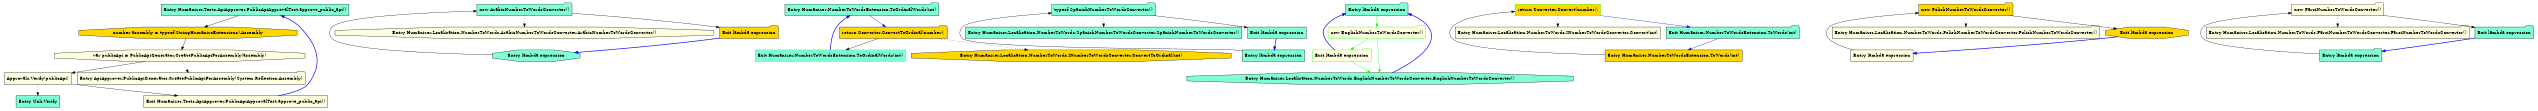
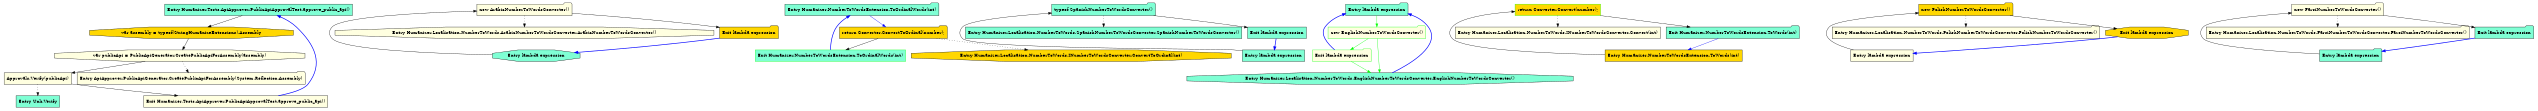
  digraph {
    node [cluster="lambda expression" fillcolor=aquamarine shape=folder span="15-15" style=filled file="RunnableInDebugModeOnlyAttribute.cs"]
    edge [style=solid]
    n1 [cluster="Humanizer.Tests.ApiApprover.PublicApiApprovalTest.approve_public_api()" label="Entry Humanizer.Tests.ApiApprover.PublicApiApprovalTest.approve_public_api()" shape=box span="12-12" file=""]
-   n2 [cluster="Humanizer.Tests.ApiApprover.PublicApiApprovalTest.approve_public_api()" fillcolor=gold label="number assembly = typeof(StringHumanizeExtensions).Assembly" shape=octagon file=""]
+   n2 [cluster="Humanizer.Tests.ApiApprover.PublicApiApprovalTest.approve_public_api()" fillcolor=gold label="var assembly = typeof(StringHumanizeExtensions).Assembly" shape=octagon file=""]
    n3 [cluster="Humanizer.Tests.ApiApprover.PublicApiApprovalTest.approve_public_api()" fillcolor=lightyellow label="var publicApi = PublicApiGenerator.CreatePublicApiForAssembly(assembly)" shape=octagon span="18-18" file=""]
    n4 [cluster="Humanizer.Tests.ApiApprover.PublicApiApprovalTest.approve_public_api()" fillcolor=lightyellow label="Approvals.Verify(publicApi)" shape=box span="21-21" file=""]
    n5 [cluster="ApiApprover.PublicApiGenerator.CreatePublicApiForAssembly(System.Reflection.Assembly)" fillcolor=lightyellow label="Entry ApiApprover.PublicApiGenerator.CreatePublicApiForAssembly(System.Reflection.Assembly)" span="17-17" file=""]
    n6 [cluster="Humanizer.Tests.ApiApprover.PublicApiApprovalTest.approve_public_api()" fillcolor=lightyellow label="Exit Humanizer.Tests.ApiApprover.PublicApiApprovalTest.approve_public_api()" shape=box span="12-12" file=""]
    n7 [cluster="Unk.Verify" label="Entry Unk.Verify" shape=box span="" file=""]
    n8 [cluster="Humanizer.Localisation.NumberToWords.ArabicNumberToWordsConverter.ArabicNumberToWordsConverter()" fillcolor=lightyellow label="Entry Humanizer.Localisation.NumberToWords.ArabicNumberToWordsConverter.ArabicNumberToWordsConverter()" shape=octagon span="4-4"]
    n9 [cluster="Humanizer.NumberToWordsExtension.ToOrdinalWords(int)" label="Entry Humanizer.NumberToWordsExtension.ToOrdinalWords(int)" span="35-35"]
    n10 [cluster="Humanizer.NumberToWordsExtension.ToOrdinalWords(int)" fillcolor=gold label="return Converter.ConvertToOrdinal(number);" span="37-37"]
    n11 [cluster="Humanizer.NumberToWordsExtension.ToOrdinalWords(int)" color=green label="Exit Humanizer.NumberToWordsExtension.ToOrdinalWords(int)" shape=box span="35-35"]
    n12 [cluster="Humanizer.Localisation.NumberToWords.INumberToWordsConverter.ConvertToOrdinal(int)" fillcolor=gold label="Entry Humanizer.Localisation.NumberToWords.INumberToWordsConverter.ConvertToOrdinal(int)" shape=octagon span="19-19"]
    n13 [cluster="Humanizer.Localisation.NumberToWords.SpanishNumberToWordsConverter.SpanishNumberToWordsConverter()" label="Entry Humanizer.Localisation.NumberToWords.SpanishNumberToWordsConverter.SpanishNumberToWordsConverter()" shape=box span="5-5"]
    n14 [label="Entry lambda expression" span="13-13"]
    n15 [color=green community=0 fillcolor=lightyellow label="new EnglishNumberToWordsConverter()" span="13-13"]
    n16 [color=green community=0 fillcolor=lightyellow label="Exit lambda expression" span="13-13"]
    n17 [cluster="Humanizer.Localisation.NumberToWords.EnglishNumberToWordsConverter.EnglishNumberToWordsConverter()" label="Entry Humanizer.Localisation.NumberToWords.EnglishNumberToWordsConverter.EnglishNumberToWordsConverter()" shape=octagon span="5-5"]
    n18 [cluster="Humanizer.Localisation.NumberToWords.INumberToWordsConverter.Convert(int)" fillcolor=lightyellow label="Entry Humanizer.Localisation.NumberToWords.INumberToWordsConverter.Convert(int)" shape=box span="12-12"]
    n19 [cluster="Humanizer.Localisation.NumberToWords.PolishNumberToWordsConverter.PolishNumberToWordsConverter()" fillcolor=lightyellow label="Entry Humanizer.Localisation.NumberToWords.PolishNumberToWordsConverter.PolishNumberToWordsConverter()" span="6-6"]
    n20 [cluster="Humanizer.NumberToWordsExtension.ToWords(int)" fillcolor=gold label="Entry Humanizer.NumberToWordsExtension.ToWords(int)" shape=box span="25-25"]
    n21 [cluster="Humanizer.NumberToWordsExtension.ToWords(int)" color=green fillcolor=gold label="return Converter.Convert(number);" shape=box span="27-27"]
    n22 [cluster="Humanizer.NumberToWordsExtension.ToWords(int)" label="Exit Humanizer.NumberToWordsExtension.ToWords(int)" span="25-25"]
    n23 [cluster="Humanizer.Localisation.NumberToWords.FarsiNumberToWordsConverter.FarsiNumberToWordsConverter()" fillcolor=lightyellow label="Entry Humanizer.Localisation.NumberToWords.FarsiNumberToWordsConverter.FarsiNumberToWordsConverter()" span="5-5"]
    n24 [fillcolor=lightyellow label="Entry lambda expression" shape=box span="17-17"]
    n25 [fillcolor=gold label="new PolishNumberToWordsConverter()" span="17-17"]
    n26 [fillcolor=gold label="Exit lambda expression" shape=octagon span="17-17"]
    n27 [label="Entry lambda expression" shape=octagon span="14-14"]
-   n28 [label="new ArabicNumberToWordsConverter()" span="14-14"]
+   n28 [fillcolor=lightyellow label="new ArabicNumberToWordsConverter()" span="14-14"]
    n29 [fillcolor=gold label="Exit lambda expression" span="14-14"]
    n30 [label="Entry lambda expression"]
    n31 [fillcolor=lightyellow label="new FarsiNumberToWordsConverter()"]
    n32 [label="Exit lambda expression"]
    n33 [label="Entry lambda expression" shape=box span="16-16"]
    n34 [label="typeof SpanishNumberToWordsConverter()" span="16-16"]
    n35 [label="Exit lambda expression" shape=box span="16-16"]
    n1 -> n2
    n2 -> n3
    n3 -> n4
    n3 -> n5 [style=dotted]
    n4 -> n6
    n4 -> n7 [style=dotted]
    n6 -> n1 [color=blue style=bold]
    n9 -> n10 [color=blue]
    n10 -> n11
    n10 -> n12 [style=dotted]
    n11 -> n9 [color=blue style=bold]
    n14 -> n15 [color=green]
    n15 -> n16 [color=green]
    n15 -> n17 [color=green]
    n16 -> n14 [color=blue style=bold]
    n16 -> n17 [color=green]
    n17 -> n14 [color=blue style=bold]
    n20 -> n21
    n21 -> n18 [style=dotted]
-   n21 -> n22 [color=blue]
+   n21 -> n22
    n22 -> n20 [color=blue]
    n24 -> n25
    n25 -> n19 [style=dotted]
    n25 -> n26
    n26 -> n24 [color=blue style=bold]
    n27 -> n28
    n28 -> n8 [style=dotted]
    n28 -> n29
    n29 -> n27 [color=blue style=bold]
    n30 -> n31
    n31 -> n23 [style=dotted]
    n31 -> n32
    n32 -> n30 [color=blue style=bold]
    n33 -> n34
    n34 -> n13 [style=dotted]
    n34 -> n35
    n35 -> n33 [color=blue style=bold]
  }
